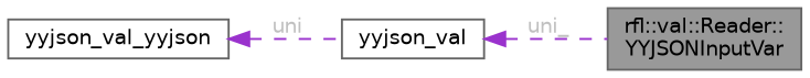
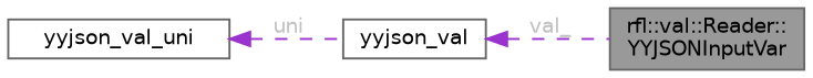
  digraph {
    rankdir=LR
    node [color=gray40 fillcolor=white fontname=Helvetica fontsize=10 shape=box style=filled]
    edge [color=darkorchid3 dir=back fontcolor=grey fontname=Helvetica fontsize=10 labelfontname=Helvetica labelfontsize=10 style=dashed]
    n1 [fillcolor=grey60 fontcolor=black height=0.2 label="rfl::val::Reader::\lYYJSONInputVar" width=0.4]
    n2 [height=0.2 label=yyjson_val width=0.4]
-   n3 [height=0.2 label=yyjson_val_yyjson width=0.4]
-   n2 -> n1 [label=" uni_"]
+   n3 [height=0.2 label=yyjson_val_uni width=0.4]
+   n2 -> n1 [label=" val_"]
    n3 -> n2 [label=" uni"]
  }
